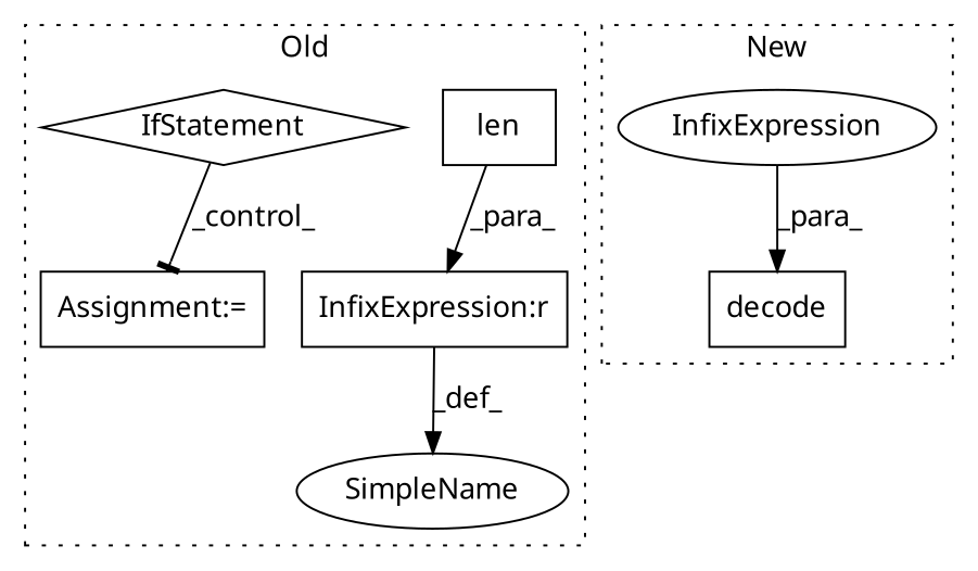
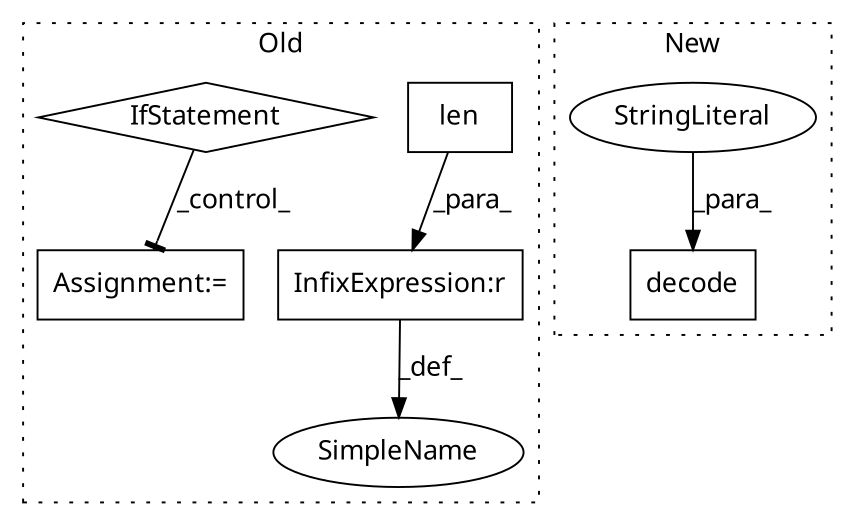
  digraph {
    fontname="Noto Sans"
    node [a=32 fontname="Noto Sans" shape=box]
    edge [arrowhead=normal fontname="Noto Sans"]
    n1 [l="4,1" label=len s="14012,14019"]
    n2 [a=7 l=1 label="Assignment:=" s=14123]
    n3 [a=27 l=4 label="InfixExpression:r" s=14020]
    n4 [a=25 l="4,2" label=IfStatement s="14008,14025" shape=diamond]
    n5 [a=42 label=SimpleName shape=ellipse]
    n6 [l="7,1" label=decode s="14051,14065"]
-   n7 [a=45 l=7 label=InfixExpression s=14058 shape=ellipse]
+   n7 [a=45 l=7 label=StringLiteral s=14058 shape=ellipse]
    subgraph cluster_1 {
      label=Old
      style=dotted
      n1
      n2
      n3
      n4
      n5
    }
    subgraph cluster_2 {
      label=New
      style=dotted
      n6
      n7
    }
    n1 -> n3 [label=_para_]
    n3 -> n5 [label=_def_]
    n4 -> n2 [arrowhead=tee label=_control_]
    n7 -> n6 [label=_para_]
  }
